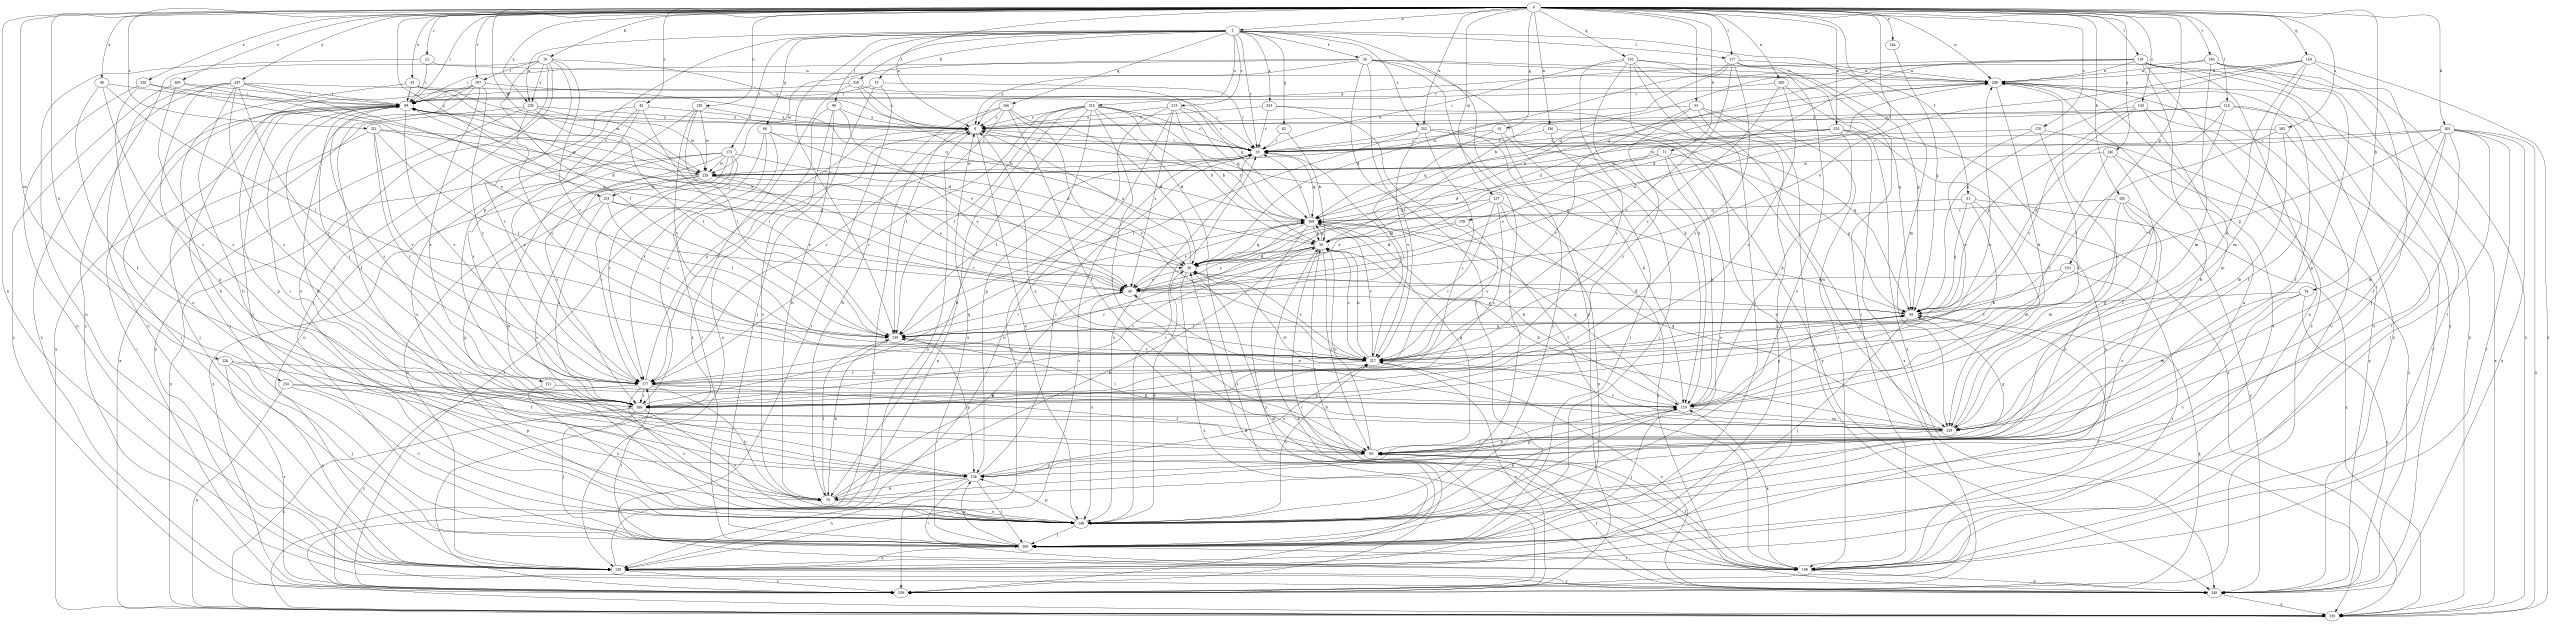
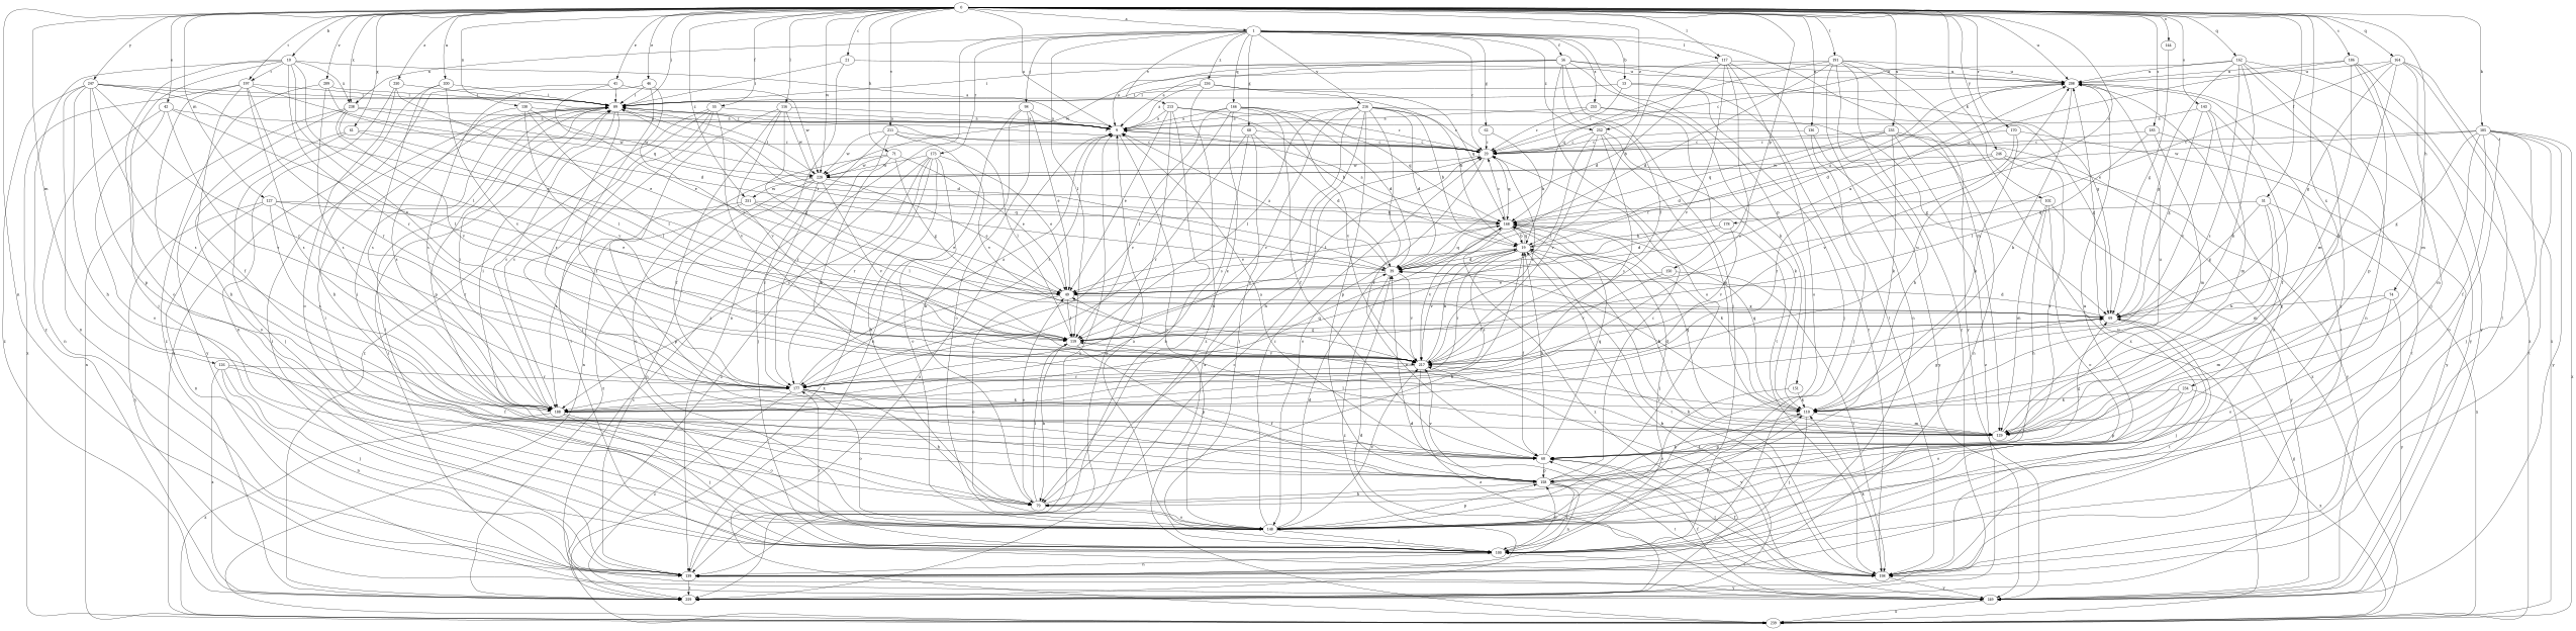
  strict digraph {
    fontname="Noto Serif"
    node [fontname="Noto Serif"]
    edge [fontname="Noto Serif"]
    0
    1
    9
    10
    21
    41
    42
    46
    51
    55
    61
    71
    74
    89
    102
    105
    116
    117
    126
    127
    130
    136
    139
    143
    144
    150
    162
    164
    170
    178
    183
    186
    191
    197
    200
    208
    209
    211
    228
    234
    235
    238
    246
    247
    250
    251
    252
    13
    29
    56
    62
    68
    98
    119
    129
    151
    166
    173
    213
    216
    253
    256
    259
    148
    177
    100
    217
    49
    79
    60
    188
    168
    69
    110
    239
    198
    249
    39
    158
    19
    0 -> 1 [label=a]
    0 -> 9 [label=a]
    0 -> 10 [label=b]
    0 -> 21 [label=c]
    0 -> 41 [label=e]
    0 -> 42 [label=e]
    0 -> 46 [label=e]
    0 -> 51 [label=f]
    0 -> 55 [label=f]
    0 -> 61 [label=g]
    0 -> 71 [label=h]
    0 -> 74 [label=h]
    0 -> 89 [label=i]
    0 -> 102 [label=k]
    0 -> 105 [label=k]
    0 -> 116 [label=l]
    0 -> 117 [label=l]
    0 -> 126 [label=m]
    0 -> 127 [label=m]
    0 -> 130 [label=n]
    0 -> 136 [label=n]
    0 -> 139 [label=n]
    0 -> 143 [label=o]
    0 -> 144 [label=o]
    0 -> 150 [label=p]
    0 -> 162 [label=q]
    0 -> 164 [label=q]
    0 -> 170 [label=r]
    0 -> 178 [label=s]
    0 -> 183 [label=s]
    0 -> 186 [label=s]
    0 -> 191 [label=t]
    0 -> 197 [label=t]
    0 -> 200 [label=u]
    0 -> 208 [label=u]
    0 -> 209 [label=v]
    0 -> 211 [label=v]
    0 -> 228 [label=w]
    0 -> 234 [label=x]
    0 -> 235 [label=x]
    0 -> 238 [label=x]
    0 -> 246 [label=y]
    0 -> 247 [label=y]
    0 -> 250 [label=z]
    0 -> 251 [label=z]
    0 -> 252 [label=z]
    1 -> 117 [label=l]
    1 -> 238 [label=x]
    1 -> 252 [label=z]
    1 -> 13 [label=b]
    1 -> 29 [label=c]
    1 -> 56 [label=f]
    1 -> 62 [label=g]
    1 -> 68 [label=g]
    1 -> 98 [label=j]
    1 -> 119 [label=l]
    1 -> 129 [label=m]
    1 -> 151 [label=p]
    1 -> 166 [label=q]
    1 -> 173 [label=r]
    1 -> 213 [label=v]
    1 -> 216 [label=v]
    1 -> 253 [label=z]
    1 -> 256 [label=z]
    1 -> 259 [label=z]
    9 -> 29 [label=c]
    9 -> 148 [label=o]
    9 -> 177 [label=r]
    10 -> 9 [label=a]
    10 -> 197 [label=t]
    10 -> 238 [label=x]
    10 -> 119 [label=l]
    10 -> 259 [label=z]
    10 -> 148 [label=o]
    10 -> 177 [label=r]
    10 -> 100 [label=j]
    10 -> 217 [label=v]
    21 -> 89 [label=i]
    21 -> 139 [label=n]
    21 -> 208 [label=u]
    41 -> 89 [label=i]
    41 -> 228 [label=w]
    41 -> 49 [label=e]
    41 -> 79 [label=h]
    42 -> 9 [label=a]
    42 -> 139 [label=n]
    42 -> 119 [label=l]
    42 -> 148 [label=o]
    42 -> 177 [label=r]
    46 -> 89 [label=i]
    46 -> 119 [label=l]
    46 -> 60 [label=f]
    46 -> 188 [label=s]
    51 -> 129 [label=m]
    51 -> 168 [label=q]
    51 -> 69 [label=g]
    51 -> 110 [label=k]
    51 -> 239 [label=x]
    55 -> 9 [label=a]
    55 -> 259 [label=z]
    55 -> 100 [label=j]
    55 -> 217 [label=v]
    55 -> 188 [label=s]
    55 -> 198 [label=t]
    61 -> 29 [label=c]
    61 -> 119 [label=l]
    61 -> 148 [label=o]
    61 -> 100 [label=j]
    71 -> 228 [label=w]
    71 -> 148 [label=o]
    71 -> 49 [label=e]
    71 -> 69 [label=g]
    71 -> 110 [label=k]
    74 -> 129 [label=m]
    74 -> 148 [label=o]
    74 -> 69 [label=g]
    74 -> 249 [label=y]
    89 -> 9 [label=a]
    89 -> 177 [label=r]
    89 -> 188 [label=s]
    89 -> 39 [label=d]
    89 -> 158 [label=p]
    102 -> 129 [label=m]
    102 -> 148 [label=o]
    102 -> 79 [label=h]
    102 -> 168 [label=c]
    102 -> 249 [label=y]
    105 -> 228 [label=w]
    105 -> 29 [label=c]
    105 -> 129 [label=m]
    105 -> 148 [label=o]
    105 -> 100 [label=j]
    105 -> 60 [label=f]
    105 -> 69 [label=g]
    105 -> 239 [label=x]
    105 -> 198 [label=t]
    105 -> 249 [label=y]
    116 -> 9 [label=a]
    116 -> 228 [label=w]
    116 -> 217 [label=v]
    116 -> 60 [label=f]
    116 -> 69 [label=g]
    116 -> 239 [label=x]
    117 -> 208 [label=u]
    117 -> 148 [label=o]
    117 -> 217 [label=v]
    117 -> 188 [label=s]
    117 -> 198 [label=t]
    117 -> 39 [label=d]
    117 -> 19 [label=b]
    126 -> 139 [label=n]
    126 -> 259 [label=z]
    126 -> 177 [label=r]
    126 -> 100 [label=j]
    126 -> 60 [label=f]
    127 -> 139 [label=n]
    127 -> 177 [label=r]
    127 -> 49 [label=e]
    127 -> 188 [label=s]
    127 -> 168 [label=q]
    127 -> 249 [label=y]
    130 -> 9 [label=a]
    130 -> 228 [label=w]
    130 -> 119 [label=l]
    130 -> 217 [label=v]
    130 -> 188 [label=s]
    136 -> 29 [label=c]
    136 -> 100 [label=j]
    136 -> 249 [label=y]
    139 -> 9 [label=a]
-   139 -> 89 [label=i]
+   89 -> 139 [label=i]
    139 -> 208 [label=u]
    139 -> 29 [label=c]
    139 -> 259 [label=z]
    139 -> 249 [label=y]
    143 -> 9 [label=a]
    143 -> 129 [label=m]
    143 -> 217 [label=v]
    143 -> 60 [label=f]
    143 -> 69 [label=g]
    144 -> 69 [label=g]
    150 -> 217 [label=v]
    150 -> 49 [label=e]
    150 -> 198 [label=t]
    162 -> 139 [label=n]
    162 -> 208 [label=u]
    162 -> 29 [label=c]
    162 -> 100 [label=j]
    162 -> 188 [label=s]
    162 -> 69 [label=g]
    162 -> 110 [label=k]
    162 -> 249 [label=y]
    164 -> 208 [label=u]
    164 -> 129 [label=m]
    164 -> 49 [label=e]
    164 -> 69 [label=g]
    164 -> 110 [label=k]
    164 -> 239 [label=x]
    164 -> 198 [label=t]
    170 -> 29 [label=c]
    170 -> 217 [label=v]
    170 -> 110 [label=k]
    170 -> 249 [label=y]
    178 -> 217 [label=v]
    178 -> 39 [label=d]
    178 -> 19 [label=b]
    183 -> 29 [label=c]
    183 -> 119 [label=l]
    183 -> 129 [label=m]
    183 -> 198 [label=t]
    186 -> 208 [label=u]
    186 -> 129 [label=m]
    186 -> 100 [label=j]
    186 -> 168 [label=q]
    186 -> 239 [label=x]
    186 -> 158 [label=p]
    191 -> 9 [label=a]
    191 -> 139 [label=n]
    191 -> 208 [label=u]
    191 -> 259 [label=z]
    191 -> 79 [label=h]
    191 -> 168 [label=q]
    191 -> 239 [label=x]
    191 -> 249 [label=y]
    191 -> 39 [label=d]
    197 -> 89 [label=i]
    197 -> 177 [label=r]
    197 -> 79 [label=h]
    197 -> 60 [label=f]
    197 -> 188 [label=s]
    197 -> 168 [label=q]
    197 -> 239 [label=x]
    200 -> 89 [label=i]
    200 -> 217 [label=v]
    200 -> 188 [label=s]
    200 -> 239 [label=x]
    208 -> 89 [label=i]
    208 -> 110 [label=k]
    208 -> 198 [label=t]
    208 -> 249 [label=y]
    208 -> 39 [label=d]
    209 -> 89 [label=i]
    209 -> 259 [label=z]
    209 -> 188 [label=s]
    209 -> 39 [label=d]
    211 -> 228 [label=w]
    211 -> 29 [label=c]
    211 -> 119 [label=l]
    211 -> 177 [label=r]
    211 -> 100 [label=j]
    211 -> 217 [label=v]
    228 -> 89 [label=i]
    228 -> 139 [label=n]
    228 -> 251 [label=w]
    228 -> 259 [label=z]
    228 -> 177 [label=r]
    228 -> 217 [label=v]
    228 -> 49 [label=e]
    234 -> 148 [label=o]
    234 -> 110 [label=k]
    234 -> 239 [label=x]
    234 -> 158 [label=p]
    235 -> 139 [label=n]
    235 -> 29 [label=c]
    235 -> 259 [label=z]
    235 -> 168 [label=q]
    235 -> 110 [label=k]
    235 -> 239 [label=x]
    235 -> 39 [label=d]
    238 -> 9 [label=a]
    238 -> 228 [label=w]
    238 -> 119 [label=l]
    238 -> 217 [label=v]
    238 -> 239 [label=x]
    238 -> 249 [label=y]
    246 -> 228 [label=w]
    246 -> 177 [label=r]
    246 -> 60 [label=f]
    246 -> 249 [label=y]
    247 -> 89 [label=i]
    247 -> 139 [label=n]
    247 -> 29 [label=c]
    247 -> 259 [label=z]
    247 -> 177 [label=r]
    247 -> 49 [label=e]
    247 -> 79 [label=h]
    247 -> 188 [label=s]
    247 -> 158 [label=p]
    250 -> 89 [label=i]
    250 -> 139 [label=n]
    250 -> 148 [label=o]
    250 -> 49 [label=e]
    251 -> 119 [label=l]
    251 -> 49 [label=e]
    251 -> 188 [label=s]
    251 -> 168 [label=q]
    251 -> 158 [label=p]
    252 -> 29 [label=c]
    252 -> 119 [label=l]
    252 -> 129 [label=m]
    252 -> 217 [label=v]
    252 -> 188 [label=s]
    252 -> 110 [label=k]
    13 -> 89 [label=i]
    13 -> 29 [label=c]
    13 -> 100 [label=j]
    13 -> 198 [label=t]
    29 -> 89 [label=c]
    29 -> 228 [label=w]
    29 -> 119 [label=l]
    29 -> 148 [label=o]
    29 -> 168 [label=q]
    56 -> 9 [label=a]
    56 -> 89 [label=i]
    56 -> 208 [label=u]
    56 -> 228 [label=w]
    56 -> 148 [label=o]
    56 -> 100 [label=j]
    56 -> 217 [label=f]
    56 -> 69 [label=g]
    56 -> 110 [label=k]
    62 -> 29 [label=c]
    62 -> 19 [label=b]
    68 -> 29 [label=c]
    68 -> 177 [label=r]
    68 -> 100 [label=j]
    68 -> 188 [label=s]
    68 -> 39 [label=d]
    98 -> 9 [label=a]
    98 -> 139 [label=n]
    98 -> 148 [label=o]
    98 -> 49 [label=e]
    98 -> 79 [label=h]
    119 -> 217 [label=v]
    119 -> 79 [label=h]
    119 -> 69 [label=g]
    119 -> 158 [label=p]
    129 -> 89 [label=i]
    129 -> 208 [label=u]
    129 -> 119 [label=l]
    129 -> 217 [label=v]
    129 -> 49 [label=e]
    129 -> 60 [label=f]
    129 -> 168 [label=q]
    129 -> 19 [label=b]
    151 -> 148 [label=o]
    151 -> 110 [label=k]
    166 -> 9 [label=a]
    166 -> 119 [label=l]
    166 -> 177 [label=r]
    166 -> 217 [label=v]
    166 -> 79 [label=h]
    166 -> 60 [label=f]
-   213 -> 168 [label=q]
+   166 -> 168 [label=q]
    166 -> 39 [label=d]
    173 -> 228 [label=w]
    173 -> 259 [label=z]
    173 -> 148 [label=o]
    173 -> 177 [label=r]
    173 -> 49 [label=e]
    173 -> 79 [label=h]
    173 -> 188 [label=s]
    173 -> 239 [label=x]
    213 -> 9 [label=a]
    213 -> 139 [label=n]
    213 -> 29 [label=c]
    213 -> 259 [label=z]
    213 -> 49 [label=e]
    213 -> 19 [label=b]
    216 -> 9 [label=a]
    216 -> 29 [label=c]
    216 -> 119 [label=l]
    216 -> 177 [label=r]
    216 -> 79 [label=h]
    216 -> 60 [label=f]
    216 -> 69 [label=g]
    216 -> 239 [label=x]
    216 -> 39 [label=d]
    216 -> 158 [label=p]
    216 -> 19 [label=b]
    253 -> 9 [label=a]
    253 -> 29 [label=c]
    253 -> 69 [label=g]
    253 -> 198 [label=t]
    256 -> 9 [label=a]
    256 -> 89 [label=i]
    256 -> 259 [label=z]
    256 -> 168 [label=q]
    256 -> 19 [label=b]
    259 -> 69 [label=g]
    259 -> 19 [label=b]
    148 -> 89 [label=i]
    148 -> 208 [label=u]
    148 -> 29 [label=c]
    148 -> 100 [label=j]
    148 -> 217 [label=v]
    148 -> 110 [label=k]
    148 -> 39 [label=d]
    148 -> 158 [label=p]
    177 -> 9 [label=a]
    177 -> 259 [label=z]
    177 -> 148 [label=o]
    177 -> 79 [label=h]
    177 -> 60 [label=f]
    177 -> 188 [label=s]
    177 -> 110 [label=k]
    100 -> 9 [label=a]
    100 -> 89 [label=i]
    100 -> 139 [label=n]
    100 -> 177 [label=r]
    100 -> 198 [label=t]
    100 -> 158 [label=p]
    217 -> 29 [label=c]
    217 -> 259 [label=z]
    217 -> 177 [label=r]
    217 -> 19 [label=b]
    49 -> 208 [label=u]
    49 -> 119 [label=l]
    49 -> 148 [label=o]
    49 -> 69 [label=g]
    79 -> 119 [label=l]
    79 -> 148 [label=o]
    79 -> 49 [label=e]
    79 -> 19 [label=b]
    60 -> 9 [label=a]
    60 -> 168 [label=q]
    60 -> 69 [label=g]
    60 -> 198 [label=t]
    60 -> 158 [label=p]
    60 -> 19 [label=b]
    188 -> 89 [label=i]
    188 -> 208 [label=u]
    188 -> 148 [label=o]
    188 -> 100 [label=j]
    188 -> 168 [label=q]
    188 -> 239 [label=x]
    168 -> 9 [label=a]
    168 -> 29 [label=c]
    168 -> 259 [label=z]
    168 -> 100 [label=j]
    168 -> 217 [label=v]
    168 -> 49 [label=e]
    168 -> 110 [label=k]
    168 -> 19 [label=b]
    69 -> 119 [label=l]
    69 -> 100 [label=j]
    69 -> 198 [label=t]
    69 -> 39 [label=d]
    110 -> 129 [label=m]
    110 -> 100 [label=j]
    110 -> 168 [label=q]
    110 -> 69 [label=g]
    110 -> 39 [label=d]
    110 -> 158 [label=p]
    239 -> 9 [label=a]
    198 -> 208 [label=u]
    198 -> 60 [label=f]
    198 -> 110 [label=k]
    198 -> 249 [label=y]
    198 -> 39 [label=d]
    198 -> 19 [label=b]
    249 -> 89 [label=i]
    249 -> 217 [label=v]
    249 -> 60 [label=f]
    249 -> 239 [label=x]
    249 -> 39 [label=d]
    39 -> 9 [label=a]
    39 -> 89 [label=i]
    39 -> 259 [label=z]
    39 -> 217 [label=v]
    39 -> 49 [label=e]
    39 -> 168 [label=q]
    158 -> 89 [label=i]
    158 -> 139 [label=n]
    158 -> 29 [label=c]
    158 -> 100 [label=j]
    158 -> 217 [label=v]
    158 -> 79 [label=h]
    158 -> 110 [label=k]
    158 -> 198 [label=t]
    19 -> 208 [label=u]
    19 -> 177 [label=r]
    19 -> 217 [label=v]
    19 -> 49 [label=e]
    19 -> 60 [label=f]
    19 -> 188 [label=s]
    19 -> 168 [label=q]
    19 -> 198 [label=t]
    19 -> 39 [label=d]
  }
